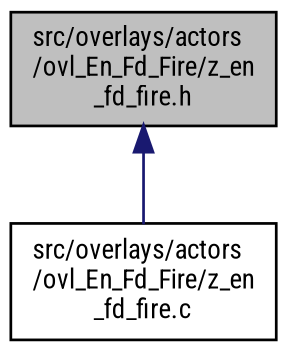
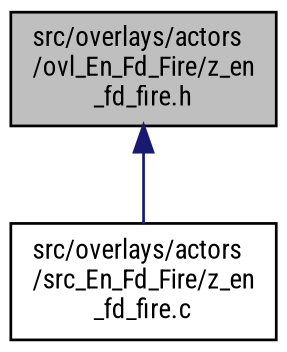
  digraph {
    fontname="Roboto Condensed"
    node [color=black fontname="Roboto Condensed" fontsize=10 shape=record style=filled]
    n1 [fillcolor=grey75 fontcolor=black height=0.2 label="src/overlays/actors\l/ovl_En_Fd_Fire/z_en\l_fd_fire.h" width=0.4]
-   n2 [fillcolor=white height=0.2 label="src/overlays/actors\l/ovl_En_Fd_Fire/z_en\l_fd_fire.c" width=0.4]
+   n2 [fillcolor=white height=0.2 label="src/overlays/actors\l/src_En_Fd_Fire/z_en\l_fd_fire.c" width=0.4]
    n1 -> n2 [color=midnightblue dir=back fontname="Roboto Condensed" fontsize=10 labelfontname=Helvetica labelfontsize=10 style=solid]
  }
